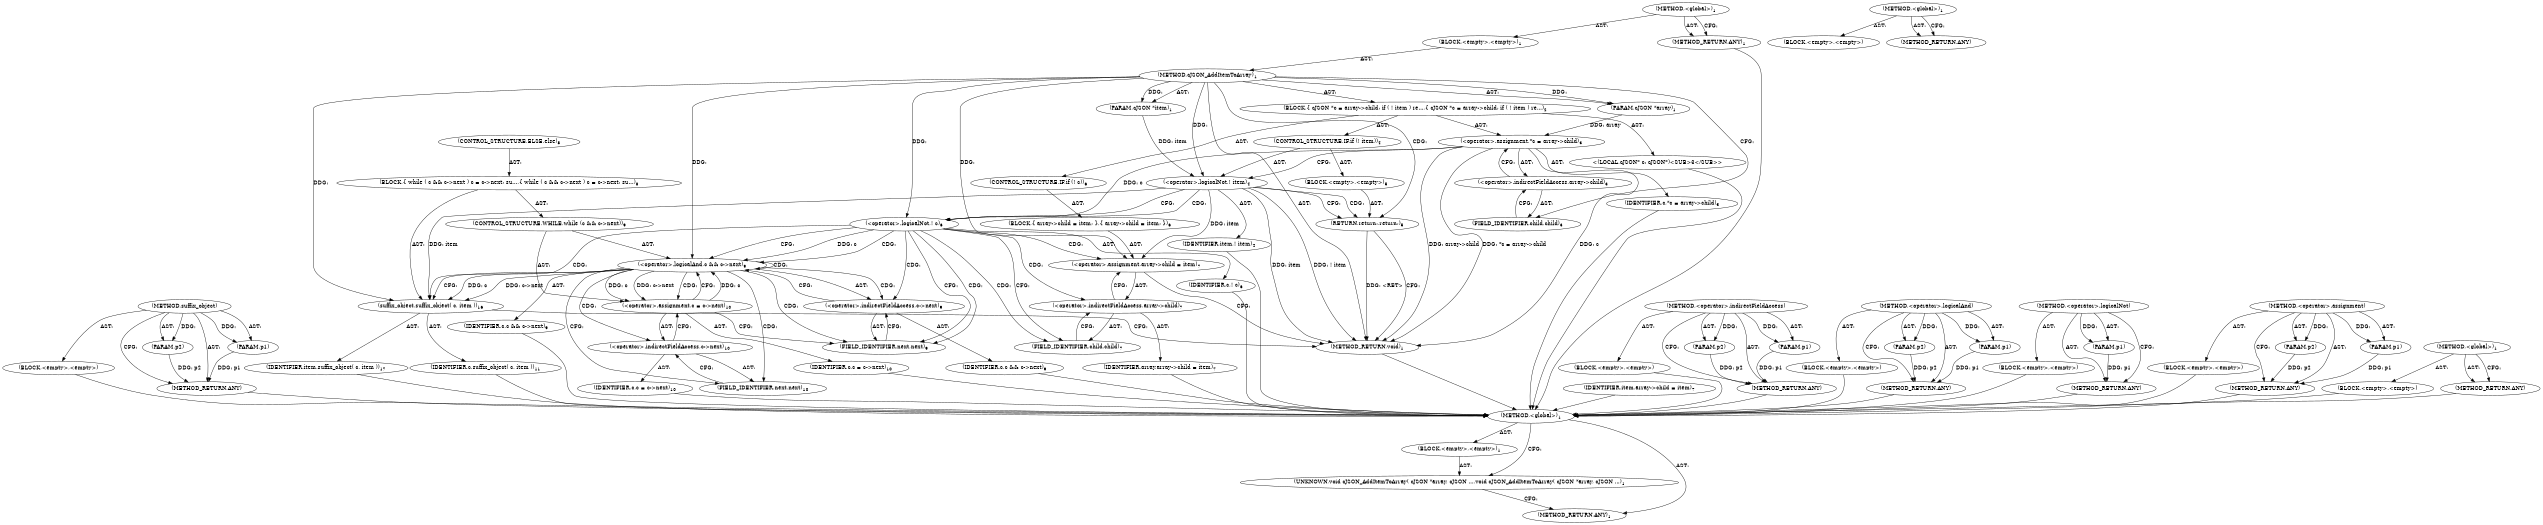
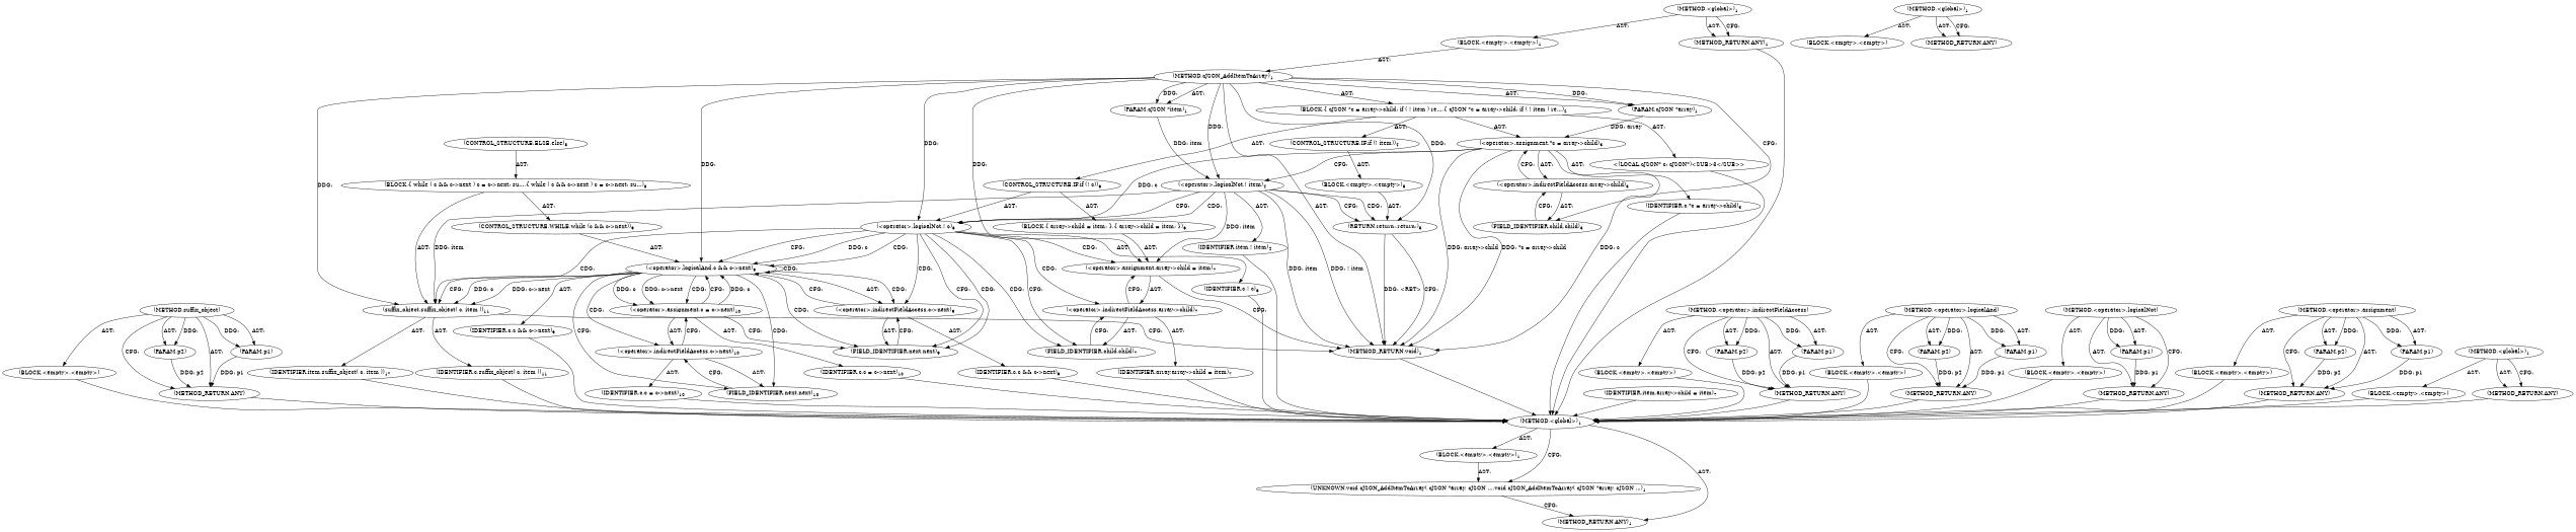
  digraph {
    n1 [label=<(METHOD,suffix_object)>]
    n2 [label=<(PARAM,p1)>]
    n3 [label=<(PARAM,p2)>]
    n4 [label=<(BLOCK,&lt;empty&gt;,&lt;empty&gt;)>]
    n5 [label=<(METHOD_RETURN,ANY)>]
    n6 [label=<(METHOD,&lt;global&gt;)<SUB>1</SUB>>]
    n7 [label=<(BLOCK,&lt;empty&gt;,&lt;empty&gt;)<SUB>1</SUB>>]
    n8 [label=<(UNKNOWN,void cJSON_AddItemToArray( cJSON *array, cJSON ...,void cJSON_AddItemToArray( cJSON *array, cJSON ...)<SUB>1</SUB>>]
    n9 [label=<(METHOD_RETURN,ANY)<SUB>1</SUB>>]
    n10 [label=<(METHOD,&lt;global&gt;)<SUB>1</SUB>>]
    n11 [label=<(BLOCK,&lt;empty&gt;,&lt;empty&gt;)<SUB>1</SUB>>]
    n12 [label=<(METHOD_RETURN,ANY)<SUB>1</SUB>>]
    n13 [label=<(METHOD,cJSON_AddItemToArray)<SUB>1</SUB>>]
    n14 [label=<(PARAM,cJSON *array)<SUB>1</SUB>>]
    n15 [label=<(PARAM,cJSON *item)<SUB>1</SUB>>]
    n16 [label=<(BLOCK,{ 	cJSON *c = array-&gt;child; 	if ( ! item ) 		re...,{ 	cJSON *c = array-&gt;child; 	if ( ! item ) 		re...)<SUB>2</SUB>>]
    n17 [label=<(FIELD_IDENTIFIER,child,child)<SUB>3</SUB>>]
    n18 [label=<(&lt;operator&gt;.logicalNot,! item)<SUB>4</SUB>>]
    n19 [label=<(RETURN,return;,return;)<SUB>5</SUB>>]
    n20 [label=<(&lt;operator&gt;.logicalNot,! c)<SUB>6</SUB>>]
    n21 [label=<(&lt;operator&gt;.assignment,array-&gt;child = item)<SUB>7</SUB>>]
    n22 [label=<(&lt;operator&gt;.logicalAnd,c &amp;&amp; c-&gt;next)<SUB>9</SUB>>]
-   n23 [label=<(suffix_object,suffix_object( c, item ))<SUB>16</SUB>>]
+   n23 [label=<(suffix_object,suffix_object( c, item ))<SUB>11</SUB>>]
    n24 [label=<(METHOD_RETURN,void)<SUB>1</SUB>>]
    n25 [label=<(&lt;operator&gt;.assignment,*c = array-&gt;child)<SUB>3</SUB>>]
    n26 [label="<(LOCAL,cJSON* c: cJSON*)<SUB>3</SUB>>"]
    n27 [label=<(CONTROL_STRUCTURE,IF,if (! item))<SUB>4</SUB>>]
    n28 [label=<(CONTROL_STRUCTURE,IF,if (! c))<SUB>6</SUB>>]
    n29 [label=<(&lt;operator&gt;.indirectFieldAccess,array-&gt;child)<SUB>3</SUB>>]
    n30 [label=<(IDENTIFIER,item,! item)<SUB>4</SUB>>]
    n31 [label=<(IDENTIFIER,c,! c)<SUB>6</SUB>>]
    n32 [label=<(&lt;operator&gt;.indirectFieldAccess,array-&gt;child)<SUB>7</SUB>>]
    n33 [label=<(FIELD_IDENTIFIER,child,child)<SUB>7</SUB>>]
    n34 [label=<(&lt;operator&gt;.indirectFieldAccess,c-&gt;next)<SUB>9</SUB>>]
    n35 [label=<(FIELD_IDENTIFIER,next,next)<SUB>9</SUB>>]
    n36 [label=<(&lt;operator&gt;.assignment,c = c-&gt;next)<SUB>10</SUB>>]
    n37 [label=<(IDENTIFIER,c,c &amp;&amp; c-&gt;next)<SUB>9</SUB>>]
    n38 [label=<(&lt;operator&gt;.indirectFieldAccess,c-&gt;next)<SUB>10</SUB>>]
    n39 [label=<(FIELD_IDENTIFIER,next,next)<SUB>10</SUB>>]
    n40 [label=<(IDENTIFIER,c,suffix_object( c, item ))<SUB>11</SUB>>]
    n41 [label=<(IDENTIFIER,item,suffix_object( c, item ))<SUB>17</SUB>>]
    n42 [label=<(IDENTIFIER,c,*c = array-&gt;child)<SUB>3</SUB>>]
    n43 [label=<(BLOCK,&lt;empty&gt;,&lt;empty&gt;)<SUB>5</SUB>>]
    n44 [label=<(BLOCK,{ 		array-&gt;child = item; 	},{ 		array-&gt;child = item; 	})<SUB>6</SUB>>]
    n45 [label=<(CONTROL_STRUCTURE,ELSE,else)<SUB>8</SUB>>]
    n46 [label=<(BLOCK,{ 		while ( c &amp;&amp; c-&gt;next ) 			c = c-&gt;next; 		su...,{ 		while ( c &amp;&amp; c-&gt;next ) 			c = c-&gt;next; 		su...)<SUB>8</SUB>>]
    n47 [label=<(IDENTIFIER,array,array-&gt;child = item)<SUB>7</SUB>>]
    n48 [label=<(IDENTIFIER,c,c &amp;&amp; c-&gt;next)<SUB>9</SUB>>]
    n49 [label=<(IDENTIFIER,item,array-&gt;child = item)<SUB>7</SUB>>]
    n50 [label=<(CONTROL_STRUCTURE,WHILE,while (c &amp;&amp; c-&gt;next))<SUB>9</SUB>>]
    n51 [label=<(IDENTIFIER,c,c = c-&gt;next)<SUB>10</SUB>>]
    n52 [label=<(IDENTIFIER,c,c = c-&gt;next)<SUB>10</SUB>>]
    n53 [label=<(METHOD,&lt;operator&gt;.indirectFieldAccess)>]
    n54 [label=<(PARAM,p1)>]
    n55 [label=<(PARAM,p2)>]
    n56 [label=<(BLOCK,&lt;empty&gt;,&lt;empty&gt;)>]
    n57 [label=<(METHOD_RETURN,ANY)>]
    n58 [label=<(METHOD,&lt;operator&gt;.logicalAnd)>]
    n59 [label=<(PARAM,p1)>]
    n60 [label=<(PARAM,p2)>]
    n61 [label=<(BLOCK,&lt;empty&gt;,&lt;empty&gt;)>]
    n62 [label=<(METHOD_RETURN,ANY)>]
    n63 [label=<(METHOD,&lt;operator&gt;.logicalNot)>]
    n64 [label=<(PARAM,p1)>]
    n65 [label=<(BLOCK,&lt;empty&gt;,&lt;empty&gt;)>]
    n66 [label=<(METHOD_RETURN,ANY)>]
    n67 [label=<(METHOD,&lt;operator&gt;.assignment)>]
    n68 [label=<(PARAM,p1)>]
    n69 [label=<(PARAM,p2)>]
    n70 [label=<(BLOCK,&lt;empty&gt;,&lt;empty&gt;)>]
    n71 [label=<(METHOD_RETURN,ANY)>]
    n72 [label=<(METHOD,&lt;global&gt;)<SUB>1</SUB>>]
    n73 [label=<(BLOCK,&lt;empty&gt;,&lt;empty&gt;)>]
    n74 [label=<(METHOD_RETURN,ANY)>]
    n75 [label=<(METHOD,&lt;global&gt;)<SUB>1</SUB>>]
    n76 [label=<(BLOCK,&lt;empty&gt;,&lt;empty&gt;)>]
    n77 [label=<(METHOD_RETURN,ANY)>]
    n1 -> n2 [label="AST: "]
    n1 -> n2 [label="DDG: "]
    n1 -> n3 [label="AST: "]
    n1 -> n3 [label="DDG: "]
    n1 -> n4 [label="AST: "]
    n1 -> n5 [label="AST: "]
    n1 -> n5 [label="CFG: "]
    n2 -> n5 [label="DDG: p1"]
    n3 -> n5 [label="DDG: p2"]
    n4 -> n6
    n5 -> n6
    n6 -> n7 [label="AST: "]
    n6 -> n8 [label="CFG: "]
    n6 -> n9 [label="AST: "]
    n7 -> n8 [label="AST: "]
    n8 -> n9 [label="CFG: "]
    n10 -> n11 [label="AST: "]
    n10 -> n12 [label="AST: "]
    n10 -> n12 [label="CFG: "]
    n11 -> n13 [label="AST: "]
    n12 -> n6
    n13 -> n14 [label="AST: "]
    n13 -> n14 [label="DDG: "]
    n13 -> n15 [label="AST: "]
    n13 -> n15 [label="DDG: "]
    n13 -> n16 [label="AST: "]
    n13 -> n17 [label="CFG: "]
    n13 -> n18 [label="DDG: "]
-   n13 -> n19 [label="CDG: "]
+   n13 -> n19 [label="DDG: "]
    n13 -> n20 [label="DDG: "]
    n13 -> n21 [label="DDG: "]
    n13 -> n22 [label="DDG: "]
    n13 -> n23 [label="DDG: "]
    n13 -> n24 [label="AST: "]
    n14 -> n25 [label="DDG: array"]
    n15 -> n18 [label="DDG: item"]
    n16 -> n25 [label="AST: "]
    n16 -> n26 [label="AST: "]
    n16 -> n27 [label="AST: "]
    n16 -> n28 [label="AST: "]
    n17 -> n29 [label="CFG: "]
    n18 -> n19 [label="CFG: "]
    n18 -> n19 [label="CDG: "]
    n18 -> n20 [label="CFG: "]
    n18 -> n20 [label="CDG: "]
    n18 -> n21 [label="DDG: item"]
    n18 -> n23 [label="DDG: item"]
    n18 -> n24 [label="DDG: item"]
    n18 -> n24 [label="DDG: ! item"]
    n18 -> n30 [label="AST: "]
    n19 -> n24 [label="CFG: "]
    n19 -> n24 [label="DDG: &lt;RET&gt;"]
    n20 -> n21 [label="CDG: "]
    n20 -> n22 [label="CFG: "]
    n20 -> n22 [label="DDG: c"]
    n20 -> n22 [label="CDG: "]
    n20 -> n23 [label="CDG: "]
    n20 -> n31 [label="AST: "]
    n20 -> n32 [label="CDG: "]
    n20 -> n33 [label="CFG: "]
    n20 -> n33 [label="CDG: "]
    n20 -> n34 [label="CDG: "]
    n20 -> n35 [label="CFG: "]
    n20 -> n35 [label="CDG: "]
    n21 -> n24 [label="CFG: "]
    n21 -> n32 [label="AST: "]
    n22 -> n22 [label="CDG: "]
    n22 -> n23 [label="CFG: "]
    n22 -> n23 [label="DDG: c"]
    n22 -> n23 [label="DDG: c-&gt;next"]
    n22 -> n34 [label="AST: "]
    n22 -> n34 [label="CDG: "]
    n22 -> n35 [label="CDG: "]
    n22 -> n36 [label="DDG: c"]
    n22 -> n36 [label="DDG: c-&gt;next"]
    n22 -> n36 [label="CDG: "]
    n22 -> n37 [label="AST: "]
    n22 -> n38 [label="CDG: "]
    n22 -> n39 [label="CFG: "]
    n22 -> n39 [label="CDG: "]
    n23 -> n24 [label="CFG: "]
    n23 -> n40 [label="AST: "]
    n23 -> n41 [label="AST: "]
    n24 -> n6
    n25 -> n18 [label="CFG: "]
    n25 -> n20 [label="DDG: c"]
    n25 -> n24 [label="DDG: c"]
    n25 -> n24 [label="DDG: array-&gt;child"]
    n25 -> n24 [label="DDG: *c = array-&gt;child"]
    n25 -> n29 [label="AST: "]
    n25 -> n42 [label="AST: "]
    n26 -> n6
-   n27 -> n18 [label="AST: "]
    n27 -> n43 [label="AST: "]
+   n28 -> n20 [label="AST: "]
    n28 -> n44 [label="AST: "]
    n29 -> n17 [label="AST: "]
    n29 -> n25 [label="CFG: "]
    n30 -> n6
    n31 -> n6
    n32 -> n21 [label="CFG: "]
    n32 -> n33 [label="AST: "]
    n32 -> n47 [label="AST: "]
    n33 -> n32 [label="CFG: "]
    n34 -> n22 [label="CFG: "]
    n34 -> n35 [label="AST: "]
    n34 -> n48 [label="AST: "]
    n35 -> n34 [label="CFG: "]
    n36 -> n22 [label="CFG: "]
    n36 -> n22 [label="DDG: c"]
    n36 -> n35 [label="CFG: "]
    n36 -> n38 [label="AST: "]
    n36 -> n51 [label="AST: "]
    n37 -> n6
    n38 -> n36 [label="CFG: "]
    n38 -> n39 [label="AST: "]
    n38 -> n52 [label="AST: "]
    n39 -> n38 [label="CFG: "]
    n40 -> n6
    n41 -> n6
    n42 -> n6
    n43 -> n19 [label="AST: "]
    n44 -> n21 [label="AST: "]
    n45 -> n46 [label="AST: "]
    n46 -> n23 [label="AST: "]
    n46 -> n50 [label="AST: "]
    n47 -> n6
    n48 -> n6
    n49 -> n6
    n50 -> n22 [label="AST: "]
-   n50 -> n36 [label="AST: "]
    n51 -> n6
    n52 -> n6
    n53 -> n54 [label="AST: "]
    n53 -> n54 [label="DDG: "]
    n53 -> n55 [label="AST: "]
    n53 -> n55 [label="DDG: "]
    n53 -> n56 [label="AST: "]
    n53 -> n57 [label="AST: "]
    n53 -> n57 [label="CFG: "]
    n54 -> n57 [label="DDG: p1"]
    n55 -> n57 [label="DDG: p2"]
    n56 -> n6
    n57 -> n6
    n58 -> n59 [label="AST: "]
    n58 -> n59 [label="DDG: "]
    n58 -> n60 [label="AST: "]
    n58 -> n60 [label="DDG: "]
    n58 -> n61 [label="AST: "]
    n58 -> n62 [label="AST: "]
    n58 -> n62 [label="CFG: "]
    n59 -> n62 [label="DDG: p1"]
    n60 -> n62 [label="DDG: p2"]
    n61 -> n6
    n62 -> n6
    n63 -> n64 [label="AST: "]
    n63 -> n64 [label="DDG: "]
    n63 -> n65 [label="AST: "]
    n63 -> n66 [label="AST: "]
    n63 -> n66 [label="CFG: "]
    n64 -> n66 [label="DDG: p1"]
    n65 -> n6
    n66 -> n6
    n67 -> n68 [label="AST: "]
    n67 -> n68 [label="DDG: "]
    n67 -> n69 [label="AST: "]
    n67 -> n69 [label="DDG: "]
    n67 -> n70 [label="AST: "]
    n67 -> n71 [label="AST: "]
    n67 -> n71 [label="CFG: "]
    n68 -> n71 [label="DDG: p1"]
    n69 -> n71 [label="DDG: p2"]
    n70 -> n6
    n71 -> n6
    n72 -> n73 [label="AST: "]
    n72 -> n74 [label="AST: "]
    n72 -> n74 [label="CFG: "]
    n73 -> n6
    n74 -> n6
    n75 -> n76 [label="AST: "]
    n75 -> n77 [label="AST: "]
    n75 -> n77 [label="CFG: "]
  }
